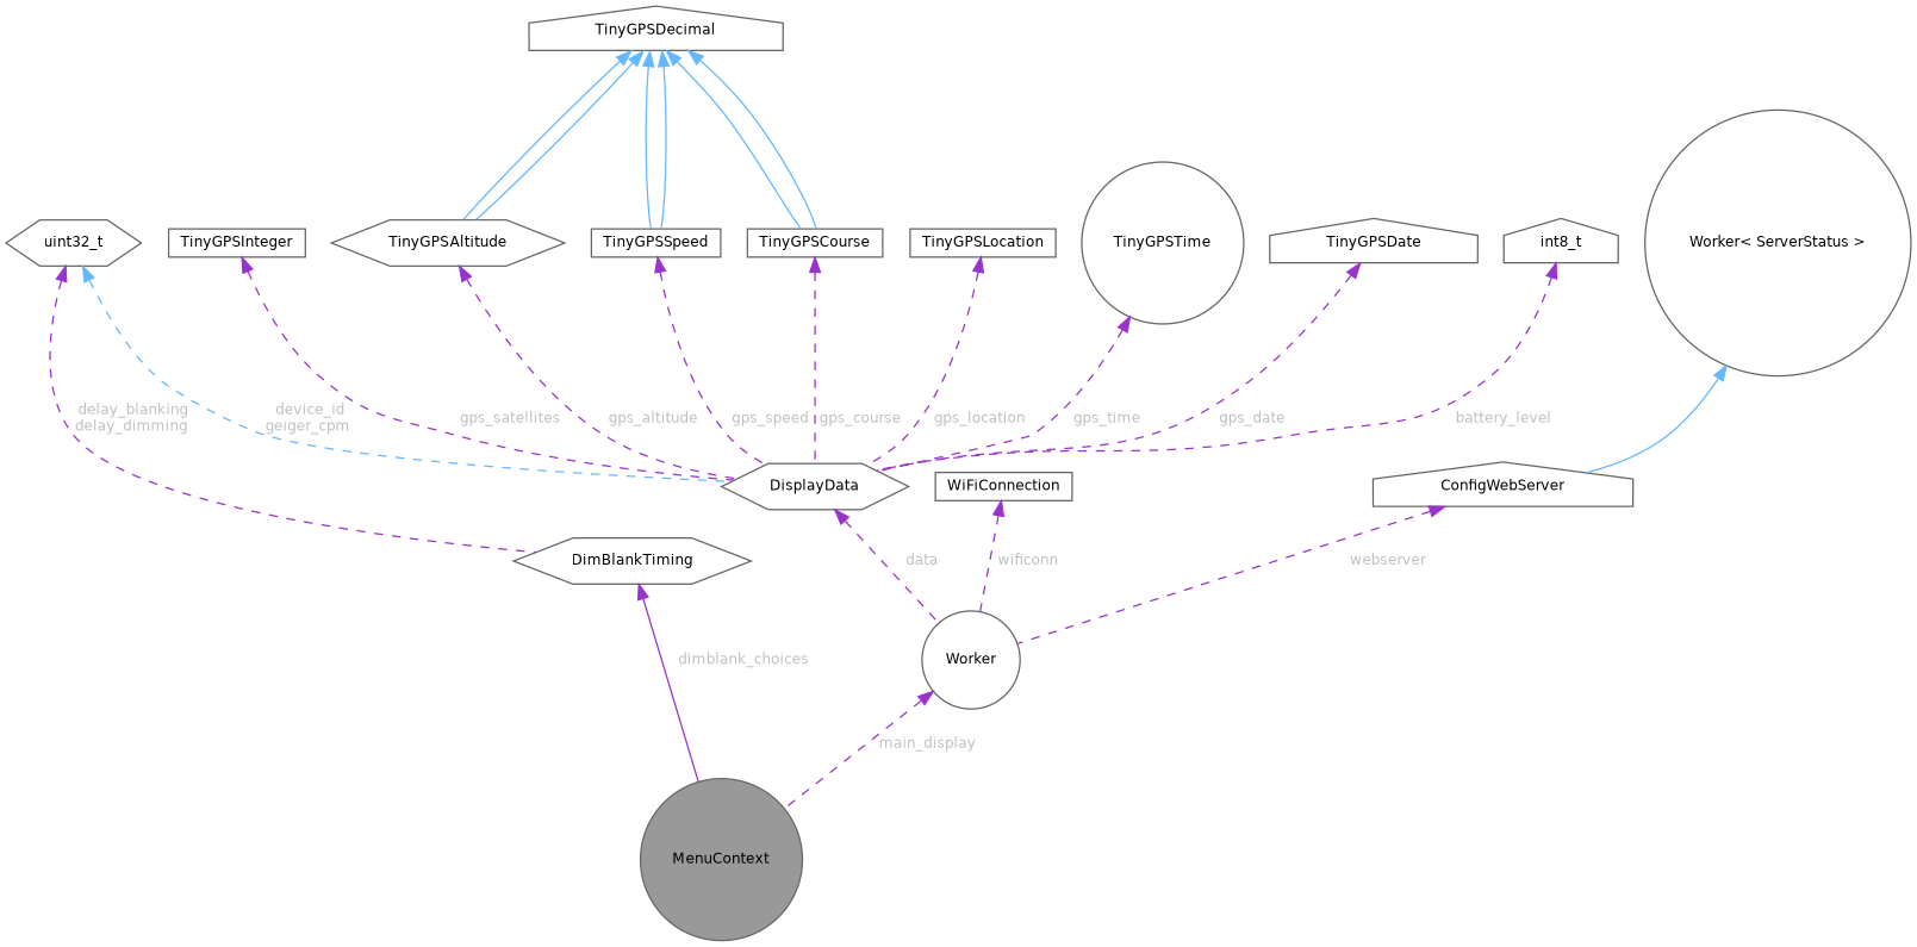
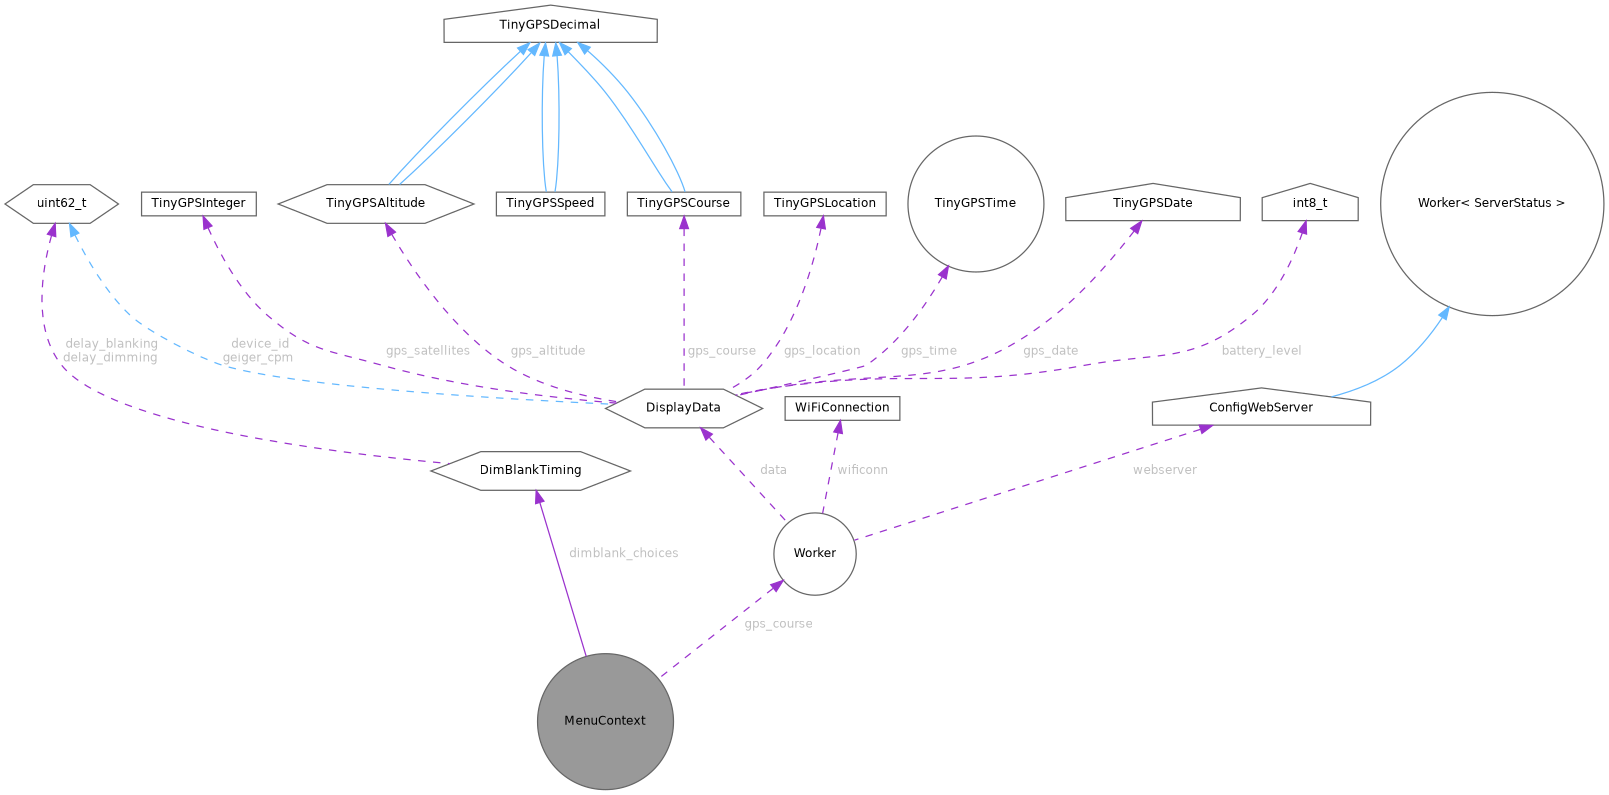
  digraph {
    rankdir=TB
    node [color=gray40 fillcolor=white fontname=Helvetica fontsize=10 shape=box style=filled]
    edge [color=darkorchid3 dir=back fontcolor=grey fontname=Helvetica fontsize=10 labelfontname=Helvetica labelfontsize=10 style=dashed]
    n1 [fillcolor=grey60 fontcolor=black height=0.2 label=MenuContext shape=circle width=0.4]
    n2 [height=0.2 label=DimBlankTiming shape=hexagon width=0.4]
-   n3 [height=0.2 label=uint32_t shape=hexagon width=0.4]
+   n3 [height=0.2 label=uint62_t shape=hexagon width=0.4]
    n4 [height=0.2 label=DisplayData shape=hexagon width=0.4]
    n5 [height=0.2 label=Worker shape=circle width=0.4]
    n6 [height=0.2 label=TinyGPSInteger width=0.4]
    n7 [height=0.2 label=TinyGPSAltitude shape=hexagon width=0.4]
    n8 [height=0.2 label=TinyGPSDecimal shape=house width=0.4]
    n9 [height=0.2 label=TinyGPSSpeed width=0.4]
    n10 [height=0.2 label=TinyGPSCourse width=0.4]
    n11 [height=0.2 label=TinyGPSLocation width=0.4]
    n12 [height=0.2 label=TinyGPSTime shape=circle width=0.4]
    n13 [height=0.2 label=TinyGPSDate shape=house width=0.4]
    n14 [height=0.2 label=int8_t shape=house width=0.4]
    n15 [height=0.2 label=WiFiConnection width=0.4]
    n16 [height=0.2 label=ConfigWebServer shape=house width=0.4]
    n17 [height=0.2 label="Worker\< ServerStatus \>" shape=circle width=0.4]
    n2 -> n1 [label=" dimblank_choices" style=solid]
    n3 -> n2 [label=" delay_blanking\ndelay_dimming"]
    n3 -> n4 [color=steelblue1 label=" device_id\ngeiger_cpm"]
    n4 -> n5 [label=" data"]
-   n5 -> n1 [label=" main_display"]
+   n5 -> n1 [label=" gps_course"]
    n6 -> n4 [label=" gps_satellites"]
    n7 -> n4 [label=" gps_altitude"]
    n8 -> n7 [color=steelblue1 style=solid fontcolor=""]
    n8 -> n7 [color=steelblue1 style=solid fontcolor=""]
    n8 -> n9 [color=steelblue1 style=solid fontcolor=""]
    n8 -> n9 [color=steelblue1 style=solid fontcolor=""]
    n8 -> n10 [color=steelblue1 style=solid fontcolor=""]
    n8 -> n10 [color=steelblue1 style=solid fontcolor=""]
-   n9 -> n4 [label=" gps_speed"]
    n10 -> n4 [label=" gps_course"]
    n11 -> n4 [label=" gps_location"]
    n12 -> n4 [label=" gps_time"]
    n13 -> n4 [label=" gps_date"]
    n14 -> n4 [label=" battery_level"]
    n15 -> n5 [label=" wificonn"]
    n16 -> n5 [label=" webserver"]
    n17 -> n16 [color=steelblue1 style=solid fontcolor=""]
  }
